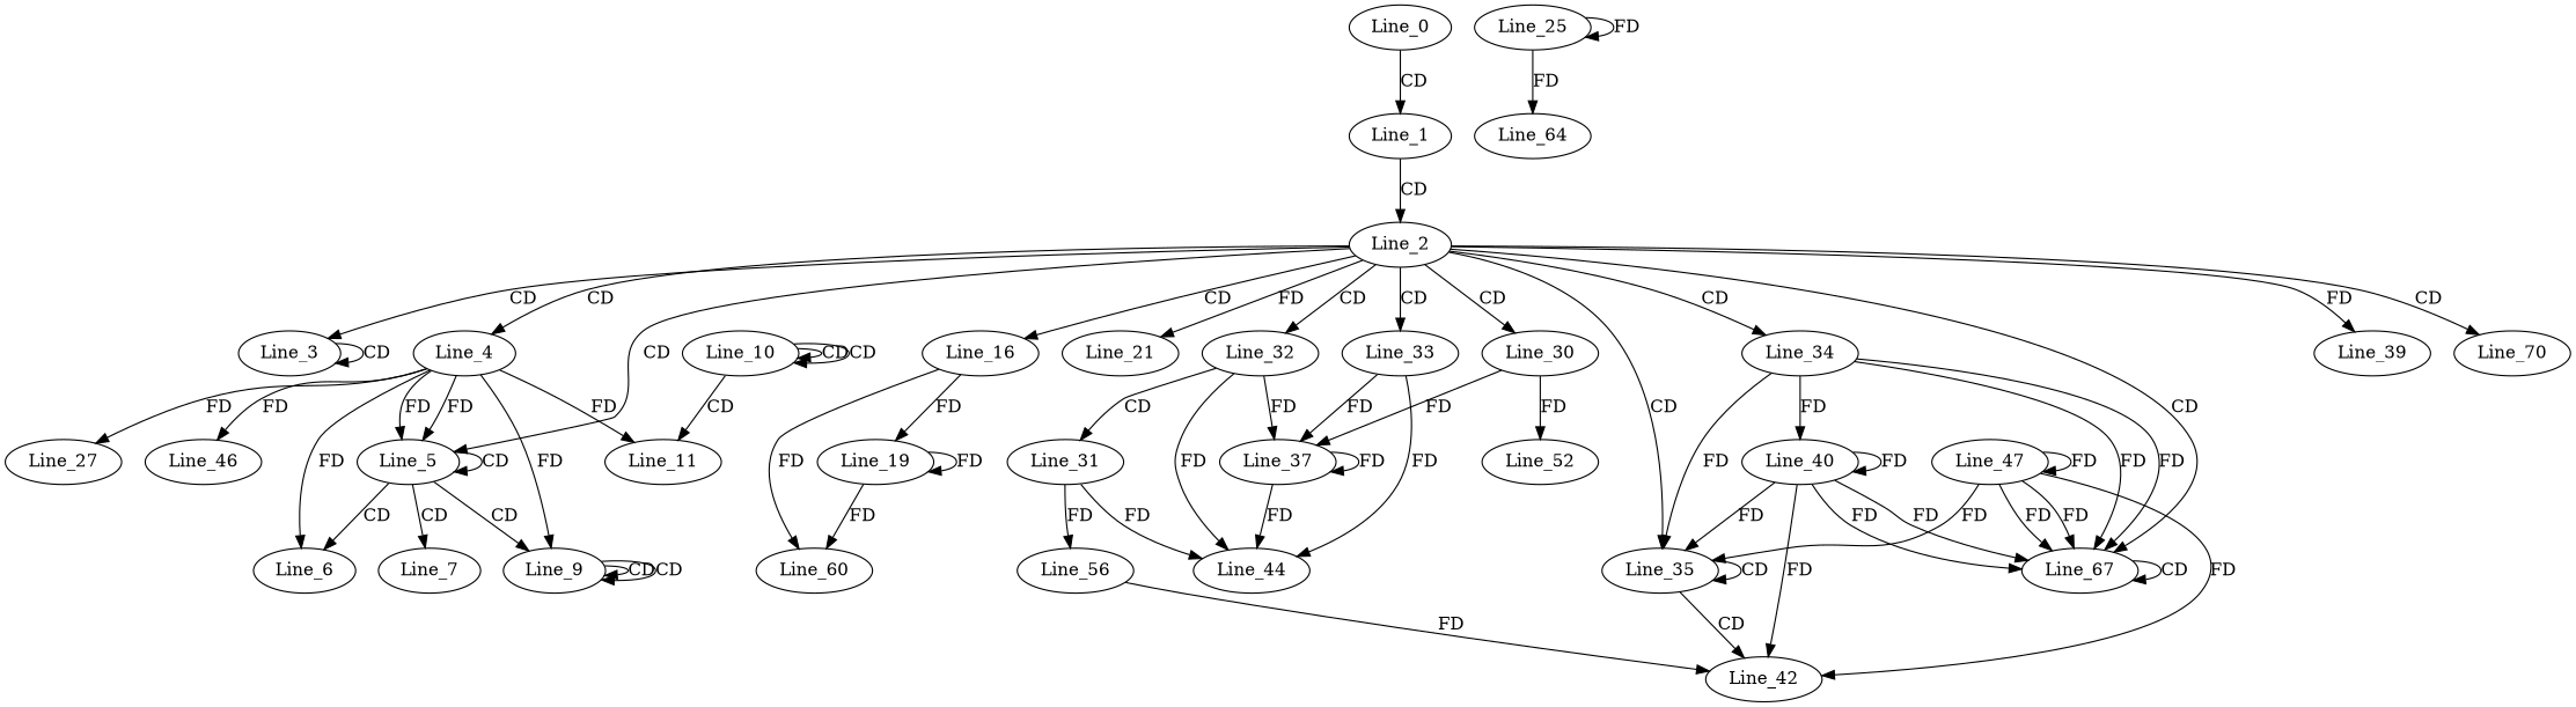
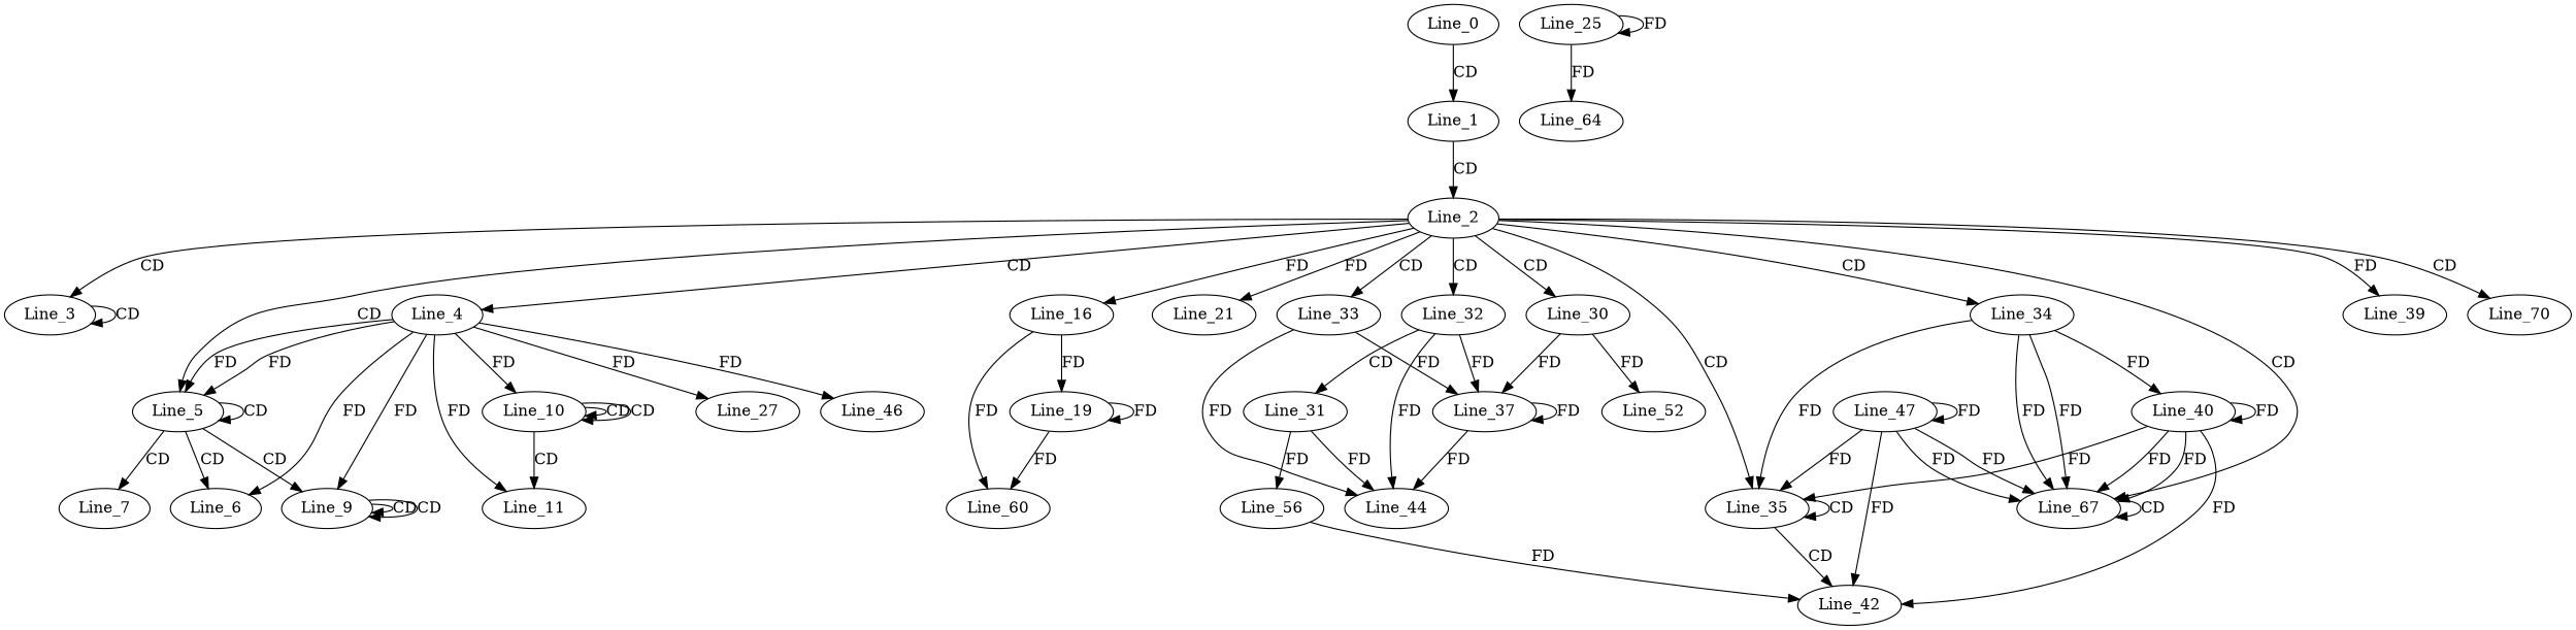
  digraph {
    Line_0
    Line_1
    Line_2
    Line_3
    Line_4
    Line_5
    Line_16
    Line_21
    Line_30
    Line_32
    Line_33
    Line_34
    Line_35
    Line_39
    Line_67
    Line_70
    Line_6
    Line_9
    Line_10
    Line_11
    Line_27
    Line_46
    Line_7
    Line_19
    Line_60
    Line_37
    Line_52
    Line_31
    Line_44
    Line_56
    Line_40
    Line_42
    Line_25
    Line_64
    Line_47
    Line_0 -> Line_1 [label=CD]
    Line_1 -> Line_2 [label=CD]
    Line_2 -> Line_3 [label=CD]
    Line_2 -> Line_4 [label=CD]
    Line_2 -> Line_5 [label=CD]
-   Line_2 -> Line_16 [label=CD]
+   Line_2 -> Line_16 [label=FD]
    Line_2 -> Line_21 [label=FD]
    Line_2 -> Line_30 [label=CD]
    Line_2 -> Line_32 [label=CD]
    Line_2 -> Line_33 [label=CD]
    Line_2 -> Line_34 [label=CD]
    Line_2 -> Line_35 [label=CD]
    Line_2 -> Line_39 [label=FD]
    Line_2 -> Line_67 [label=CD]
    Line_2 -> Line_70 [label=CD]
    Line_3 -> Line_3 [label=CD]
    Line_4 -> Line_5 [label=FD]
    Line_4 -> Line_5 [label=FD]
    Line_4 -> Line_6 [label=FD]
    Line_4 -> Line_9 [label=FD]
+   Line_4 -> Line_10 [label=FD]
    Line_4 -> Line_11 [label=FD]
    Line_4 -> Line_27 [label=FD]
    Line_4 -> Line_46 [label=FD]
    Line_5 -> Line_5 [label=CD]
    Line_5 -> Line_6 [label=CD]
    Line_5 -> Line_9 [label=CD]
    Line_5 -> Line_7 [label=CD]
    Line_16 -> Line_19 [label=FD]
    Line_16 -> Line_60 [label=FD]
    Line_30 -> Line_37 [label=FD]
    Line_30 -> Line_52 [label=FD]
    Line_32 -> Line_37 [label=FD]
    Line_32 -> Line_31 [label=CD]
    Line_32 -> Line_44 [label=FD]
    Line_33 -> Line_37 [label=FD]
    Line_33 -> Line_44 [label=FD]
    Line_34 -> Line_35 [label=FD]
    Line_34 -> Line_67 [label=FD]
    Line_34 -> Line_67 [label=FD]
    Line_34 -> Line_40 [label=FD]
    Line_35 -> Line_35 [label=CD]
    Line_35 -> Line_42 [label=CD]
    Line_67 -> Line_67 [label=CD]
    Line_9 -> Line_9 [label=CD]
    Line_9 -> Line_9 [label=CD]
    Line_10 -> Line_10 [label=CD]
    Line_10 -> Line_10 [label=CD]
    Line_10 -> Line_11 [label=CD]
    Line_19 -> Line_19 [label=FD]
    Line_19 -> Line_60 [label=FD]
    Line_37 -> Line_37 [label=FD]
    Line_37 -> Line_44 [label=FD]
    Line_31 -> Line_44 [label=FD]
    Line_31 -> Line_56 [label=FD]
    Line_56 -> Line_42 [label=FD]
    Line_40 -> Line_35 [label=FD]
    Line_40 -> Line_67 [label=FD]
    Line_40 -> Line_67 [label=FD]
    Line_40 -> Line_40 [label=FD]
    Line_40 -> Line_42 [label=FD]
    Line_25 -> Line_25 [label=FD]
    Line_25 -> Line_64 [label=FD]
    Line_47 -> Line_35 [label=FD]
    Line_47 -> Line_67 [label=FD]
    Line_47 -> Line_67 [label=FD]
    Line_47 -> Line_42 [label=FD]
    Line_47 -> Line_47 [label=FD]
  }
